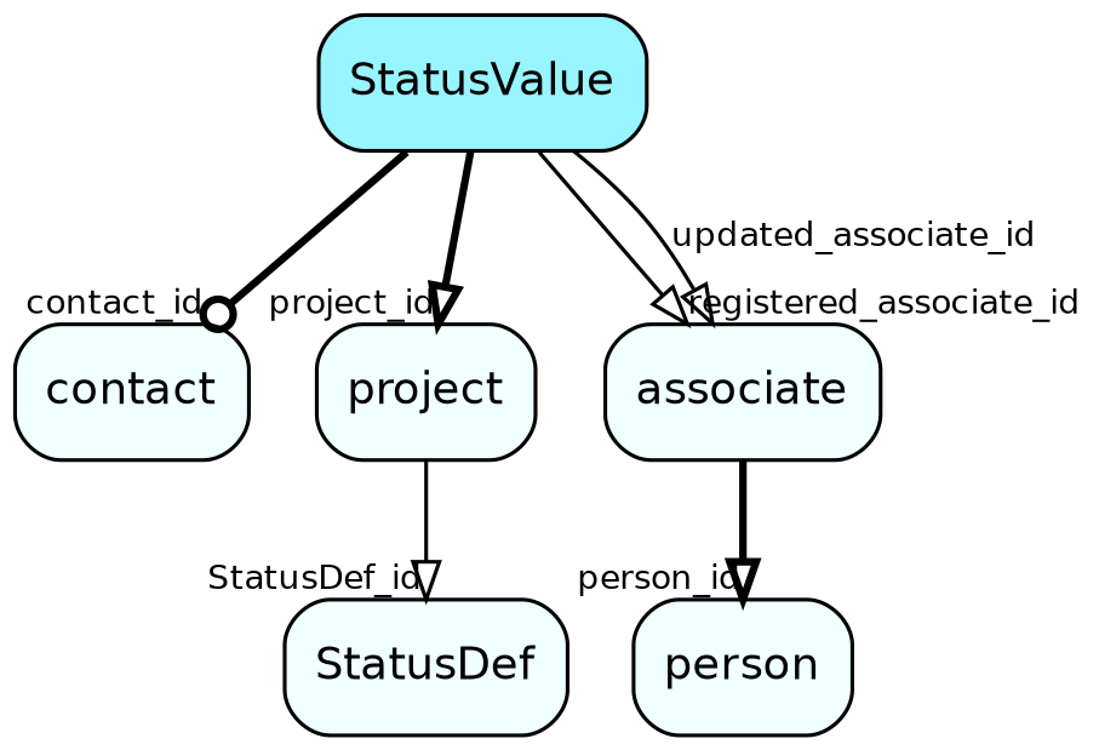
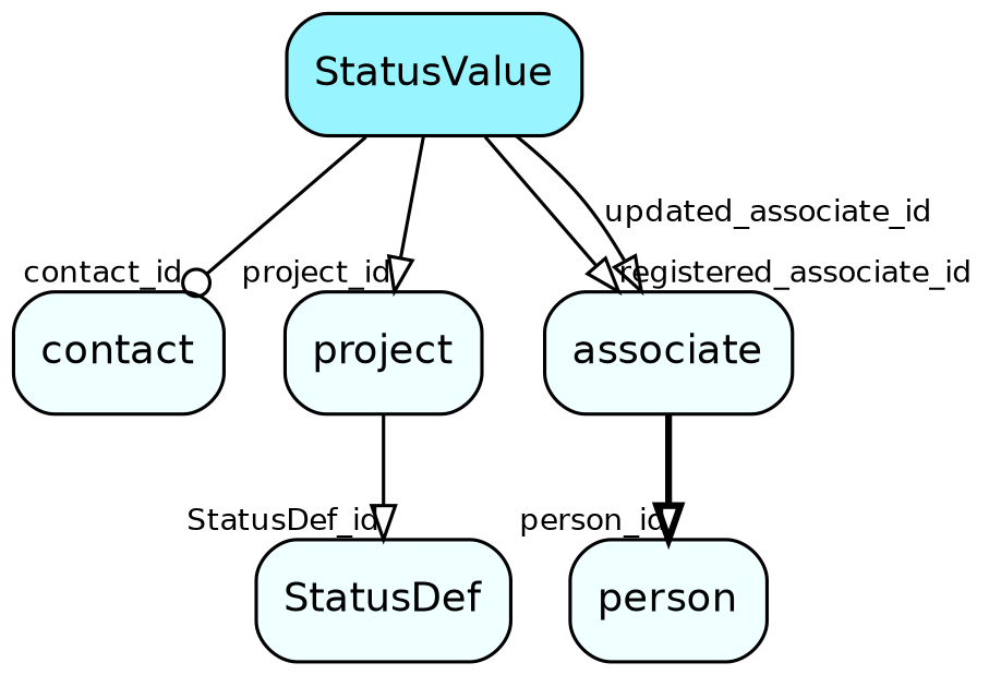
  digraph {
    node [fillcolor=azure1 fontname=Helvetica fontsize=12 shape=box style="rounded, filled"]
    edge [arrowhead=onormal fontname=Helvetica fontsize=9 style=bold]
    StatusValue [fillcolor=cadetblue1]
    contact
    project
    associate
    StatusDef
    person
-   StatusValue -> contact [arrowhead=odot headlabel=contact_id]
-   StatusValue -> project [headlabel=project_id]
+   StatusValue -> contact [arrowhead=odot headlabel=contact_id style=solid]
+   StatusValue -> project [headlabel=project_id style=solid]
    StatusValue -> associate [headlabel=registered_associate_id style=solid]
    StatusValue -> associate [label=updated_associate_id style=solid]
    project -> StatusDef [headlabel=StatusDef_id style=solid]
    associate -> person [headlabel=person_id]
  }
